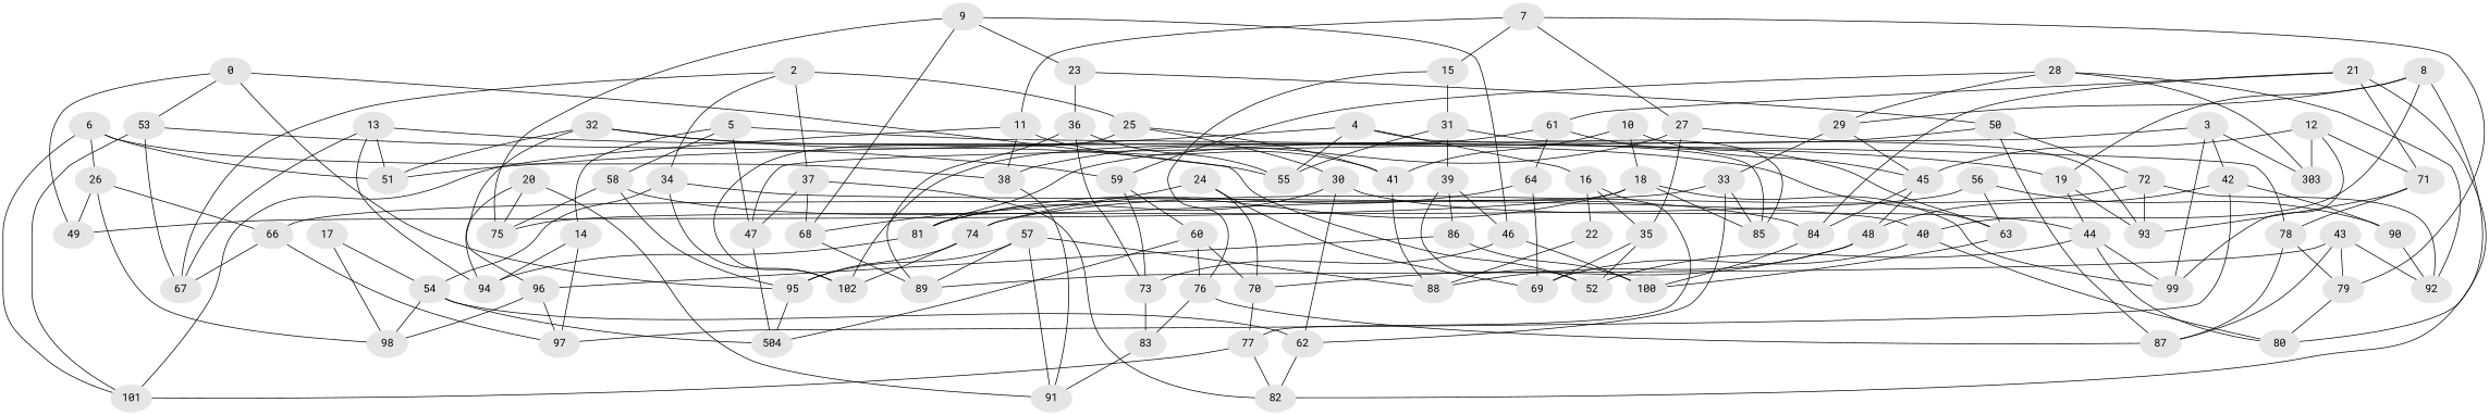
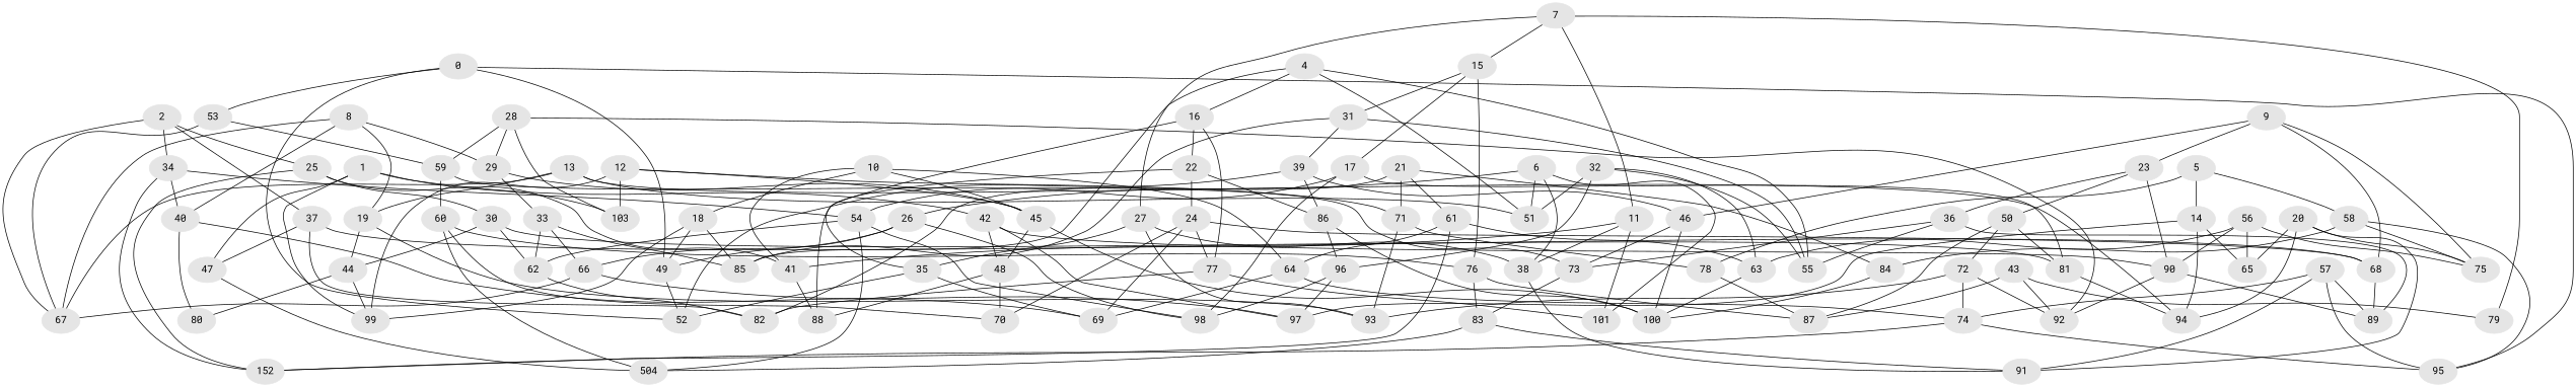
  graph {
    fontname="Roboto Mono"
    node [color=gray90 fontname="Roboto Mono" style=filled]
    edge [fontname="Roboto Mono"]
    n1 [label=0]
    49
    52
    53
    95
    67
    101
    59
    2
    25
    34
    37
    41
    30
-   102
+   102 [label=152]
    40
    54
    47
    68
    82
-   3
+   3 [label=1]
    42
    99
-   103 [label=303]
+   103
    97
    90
    48
    n28 [label=504]
    4
    16
    51
    55
    85
    22
    35
    77
    5
    14
    58
    78
    94
+   65
    75
    84
    79
    87
    6
    26
    38
    98
    66
    91
    7
    11
    15
    27
    17
    31
    76
    93
    80
    8
    19
    29
    44
    45
    33
    69
    9
    23
    46
    36
    50
    73
    100
    89
    10
    18
    64
    88
    74
    12
    71
    13
    81
    39
    83
    24
    86
    62
    20
    21
    61
    63
    70
    96
    72
    92
    28
    60
    32
    43
    56
    57
    n1 -- 49
    n1 -- 52
    n1 -- 53
    n1 -- 95
-   44 -- 52
+   49 -- 52
    53 -- 67
-   53 -- 101
    53 -- 59
    59 -- 73
    59 -- 60
    2 -- 67
    2 -- 25
    2 -- 34
    2 -- 37
    25 -- 41
    25 -- 30
    25 -- 102
    34 -- 102
    34 -- 40
    34 -- 54
    37 -- 47
    37 -- 68
    37 -- 82
    41 -- 88
    30 -- 44
    30 -- 81
    30 -- 62
    40 -- 80
    40 -- 69
    54 -- n28
    54 -- 98
    54 -- 62
    47 -- n28
    68 -- 89
    3 -- 47
    3 -- 42
    3 -- 99
    3 -- 103
    42 -- 97
    42 -- 90
    42 -- 48
    90 -- 92
    48 -- 88
    48 -- 70
    4 -- 16
    4 -- 51
    4 -- 55
    4 -- 85
    16 -- 22
    16 -- 35
    16 -- 77
    22 -- 88
+   22 -- 24
+   22 -- 86
    35 -- 52
    35 -- 69
    77 -- 101
    77 -- 82
-   5 -- 47
    5 -- 14
    5 -- 58
    5 -- 78
    14 -- 97
    14 -- 94
+   14 -- 65
    58 -- 95
    58 -- 75
    58 -- 84
-   78 -- 79
    78 -- 87
    84 -- 100
-   79 -- 80
    6 -- 101
    6 -- 51
    6 -- 26
    6 -- 38
    26 -- 49
    26 -- 98
    26 -- 66
    38 -- 91
    66 -- 67
    66 -- 97
    7 -- 79
    7 -- 11
    7 -- 15
    7 -- 27
    11 -- 101
    11 -- 41
    11 -- 38
+   15 -- 17
    15 -- 31
    15 -- 76
    27 -- 35
    27 -- 38
    27 -- 93
    17 -- 54
    17 -- 98
-   18 -- 81
+   17 -- 81
    31 -- 55
    31 -- 85
    31 -- 39
    76 -- 87
    76 -- 83
    8 -- 40
-   8 -- 80
+   8 -- 67
    8 -- 19
    8 -- 29
    19 -- 93
    19 -- 44
    29 -- 45
    29 -- 33
    44 -- 99
    44 -- 80
    45 -- 48
-   45 -- 84
+   45 -- 100
    33 -- 85
    33 -- 66
    33 -- 62
    9 -- 68
    9 -- 75
    9 -- 23
    9 -- 46
+   23 -- 90
    23 -- 36
    23 -- 50
    46 -- 73
    46 -- 100
    36 -- 55
    36 -- 73
    36 -- 89
    50 -- 87
    50 -- 81
    50 -- 72
    73 -- 83
    10 -- 41
    10 -- 45
    10 -- 18
+   10 -- 64
    18 -- 49
    18 -- 99
    18 -- 85
    64 -- 69
    64 -- 74
    74 -- 95
    74 -- 102
    12 -- 99
    12 -- 103
    12 -- 45
    12 -- 71
    71 -- 78
    71 -- 93
    13 -- 67
    13 -- 51
    13 -- 94
    13 -- 19
    81 -- 94
    39 -- 52
    39 -- 46
    39 -- 86
-   95 -- n28
+   83 -- n28
    83 -- 91
    24 -- 68
    24 -- 69
    24 -- 70
    86 -- 100
    86 -- 96
    62 -- 82
    20 -- 94
+   20 -- 65
    20 -- 75
    20 -- 91
    21 -- 82
    21 -- 84
    21 -- 71
    21 -- 61
    61 -- 102
    61 -- 64
    61 -- 63
    63 -- 100
-   70 -- 77
+   24 -- 77
    96 -- 97
    96 -- 98
    72 -- 93
    72 -- 74
    72 -- 92
    28 -- 59
    28 -- 103
    28 -- 29
    28 -- 92
    60 -- n28
    60 -- 76
    60 -- 70
    32 -- 51
    32 -- 55
    32 -- 63
    32 -- 96
    43 -- 79
    43 -- 87
-   43 -- 89
+   90 -- 89
    43 -- 92
    56 -- 90
+   56 -- 65
    56 -- 75
    56 -- 63
    57 -- 95
    57 -- 91
    57 -- 89
-   57 -- 88
+   57 -- 74
  }
